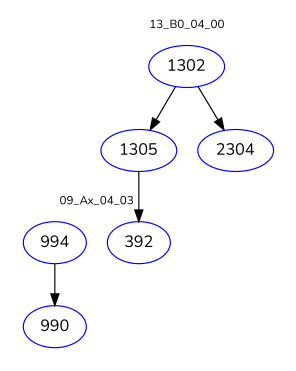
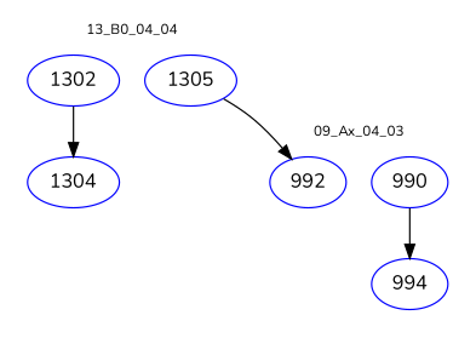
  digraph {
    fontname=Nunito
    node [color=blue fontname=Nunito]
    edge [color=black fontname=Nunito]
    n1 [label=990]
-   n2 [label=392]
+   n2 [label=992]
    n3 [label=994]
    n4 [label=1302]
    n5 [label=1305]
-   n6 [label=2304]
+   n6 [label=1304]
    subgraph cluster_1 {
      color=white
      fontsize=10
      label="09_Ax_04_03"
      n1
      n2
      n3
    }
    subgraph cluster_2 {
      color=white
      fontsize=10
-     label="13_B0_04_00"
+     label="13_B0_04_04"
      n4
      n5
      n6
    }
-   n3 -> n1
-   n4 -> n5
+   n1 -> n3
    n4 -> n6
    n5 -> n2
  }
